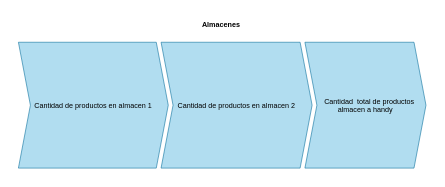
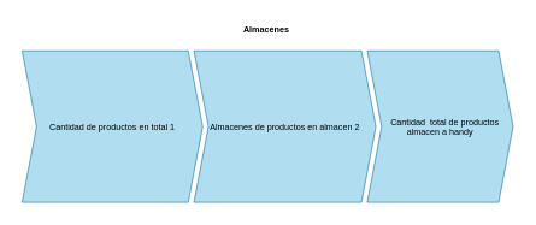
  <mxCell id="0" />
  <mxCell id="1" parent="0" />
  <mxCell id="2" value="Almacenes " style="swimlane;childLayout=stackLayout;horizontal=1;fillColor=none;horizontalStack=1;resizeParent=1;resizeParentMax=0;resizeLast=0;collapsible=0;strokeColor=none;stackBorder=10;stackSpacing=-12;resizable=1;align=center;points=[];startSize=40;fontColor=#000000;" parent="1" vertex="1"><mxGeometry x="20" y="20" width="700" height="270" as="geometry" /></mxCell>
- <mxCell id="3" value="Cantidad de productos en almacen 1" style="shape=step;perimeter=stepPerimeter;fixedSize=1;points=[];fillColor=#b1ddf0;strokeColor=#10739e;fontColor=#000000;" parent="2" vertex="1"><mxGeometry x="10" y="50" width="250" height="210" as="geometry" /></mxCell>
- <mxCell id="4" value="Cantidad de productos en almacen 2" style="shape=step;perimeter=stepPerimeter;fixedSize=1;points=[];fillColor=#b1ddf0;strokeColor=#10739e;fontColor=#000000;" parent="2" vertex="1"><mxGeometry x="248" y="50" width="252" height="210" as="geometry" /></mxCell>
+ <mxCell id="3" value="Cantidad de productos en total 1" style="shape=step;perimeter=stepPerimeter;fixedSize=1;points=[];fillColor=#b1ddf0;strokeColor=#10739e;fontColor=#000000;" parent="2" vertex="1"><mxGeometry x="10" y="50" width="250" height="210" as="geometry" /></mxCell>
+ <mxCell id="4" value="Almacenes de productos en almacen 2" style="shape=step;perimeter=stepPerimeter;fixedSize=1;points=[];fillColor=#b1ddf0;strokeColor=#10739e;fontColor=#000000;" parent="2" vertex="1"><mxGeometry x="248" y="50" width="252" height="210" as="geometry" /></mxCell>
  <mxCell id="5" value="    Cantidad  total de productos&#10; almacen a handy " style="shape=step;perimeter=stepPerimeter;fixedSize=1;points=[];fillColor=#b1ddf0;strokeColor=#10739e;fontColor=#000000;" parent="2" vertex="1"><mxGeometry x="488" y="50" width="202" height="210" as="geometry" /></mxCell>
